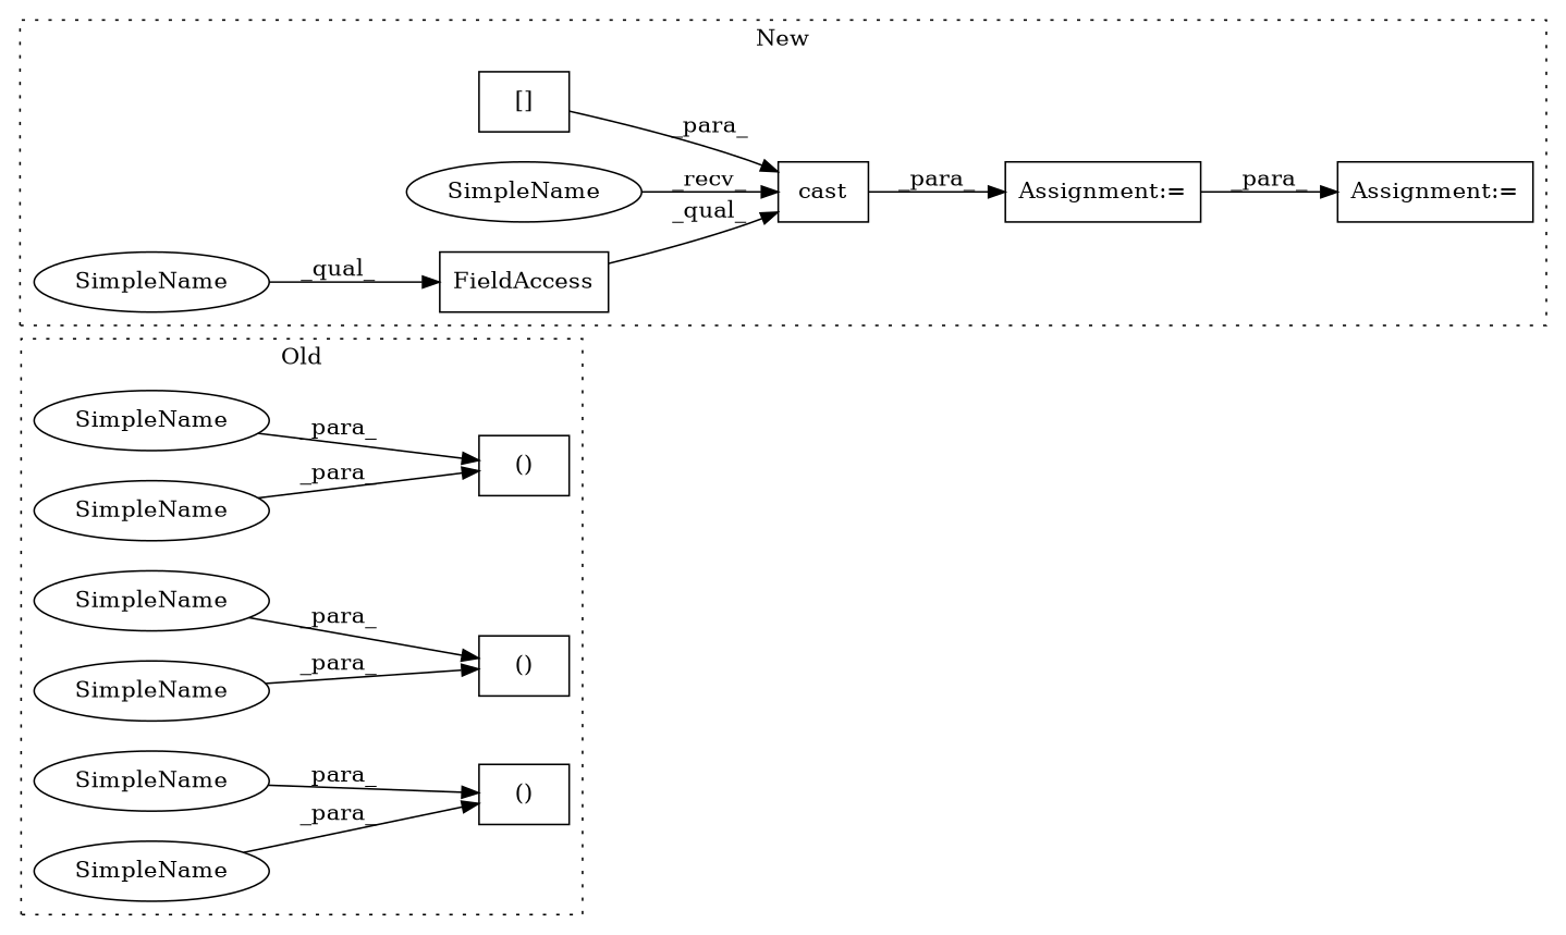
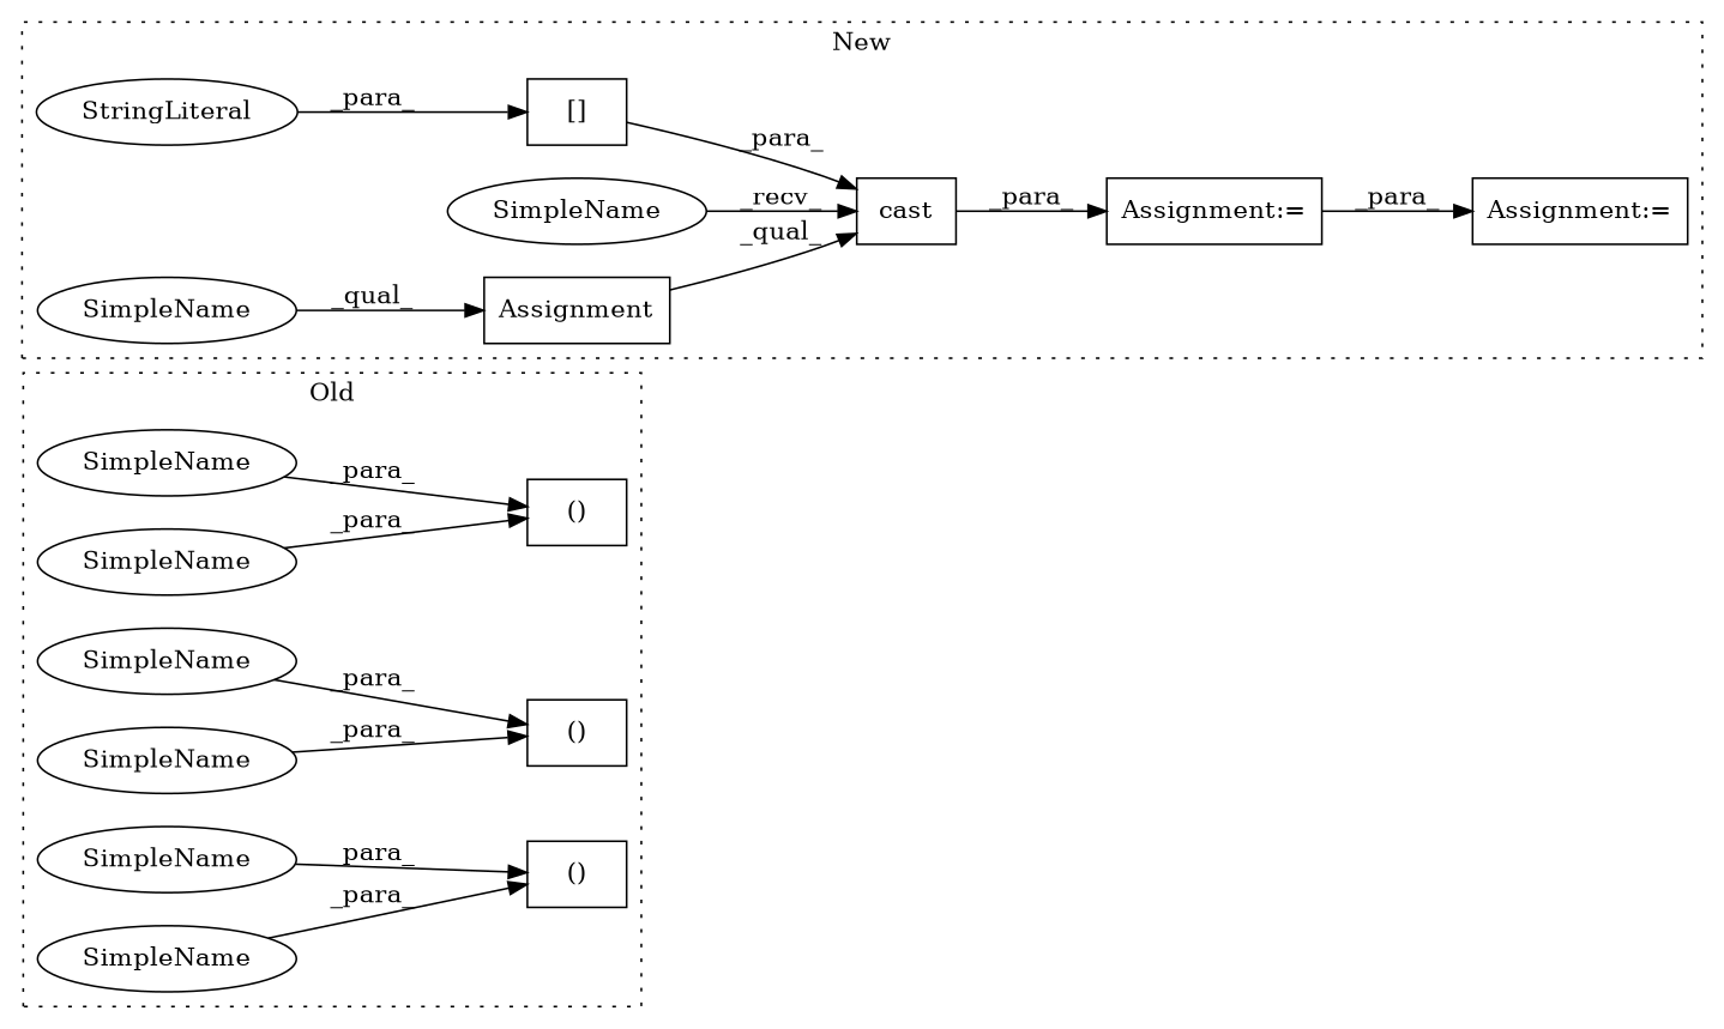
  digraph {
    rankdir=LR
    node [a=42 l=7 s=11961 shape=ellipse]
    n1 [a=106 l=29 label="()" shape=box]
    n2 [a=106 l=29 label="()" s=13326 shape=box]
    n3 [a=106 l=29 label="()" s=12129 shape=box]
    n4 [l=9 label=SimpleName s=13326]
    n5 [l=9 label=SimpleName]
    n6 [l=9 label=SimpleName s=12129]
    n7 [label=SimpleName s=13348]
    n8 [label=SimpleName s=11983]
    n9 [label=SimpleName s=12151]
    n10 [a=32 l="5,1" label=cast s="13263,13305" shape=box]
    n11 [a=7 l=1 label="Assignment:=" s=13321 shape=box]
-   n12 [a=22 l=18 label=FieldAccess s=13287 shape=box]
+   n12 [a=22 l=18 label=Assignment s=13287 shape=box]
    n13 [a=7 l=1 label="Assignment:=" s=13251 shape=box]
    n14 [a=2 l="10,1" label="[]" s="13268,13285" shape=box]
+   n15 [a=45 label=StringLiteral s=13278]
    n16 [l=10 label=SimpleName s=13252]
    n17 [l=10 label=SimpleName s=13287]
    subgraph cluster_1 {
      label=Old
      style=dotted
      n1
      n2
      n3
      n4
      n5
      n6
      n7
      n8
      n9
    }
    subgraph cluster_2 {
      label=New
      style=dotted
      n10
      n11
      n12
      n13
      n14
+     n15
      n16
      n17
    }
    n4 -> n2 [label=_para_]
    n5 -> n1 [label=_para_]
    n6 -> n3 [label=_para_]
    n7 -> n2 [label=_para_]
    n8 -> n1 [label=_para_]
    n9 -> n3 [label=_para_]
    n10 -> n13 [label=_para_]
    n12 -> n10 [label=_qual_]
    n13 -> n11 [label=_para_]
    n14 -> n10 [label=_para_]
+   n15 -> n14 [label=_para_]
    n16 -> n10 [label=_recv_]
    n17 -> n12 [label=_qual_]
  }
